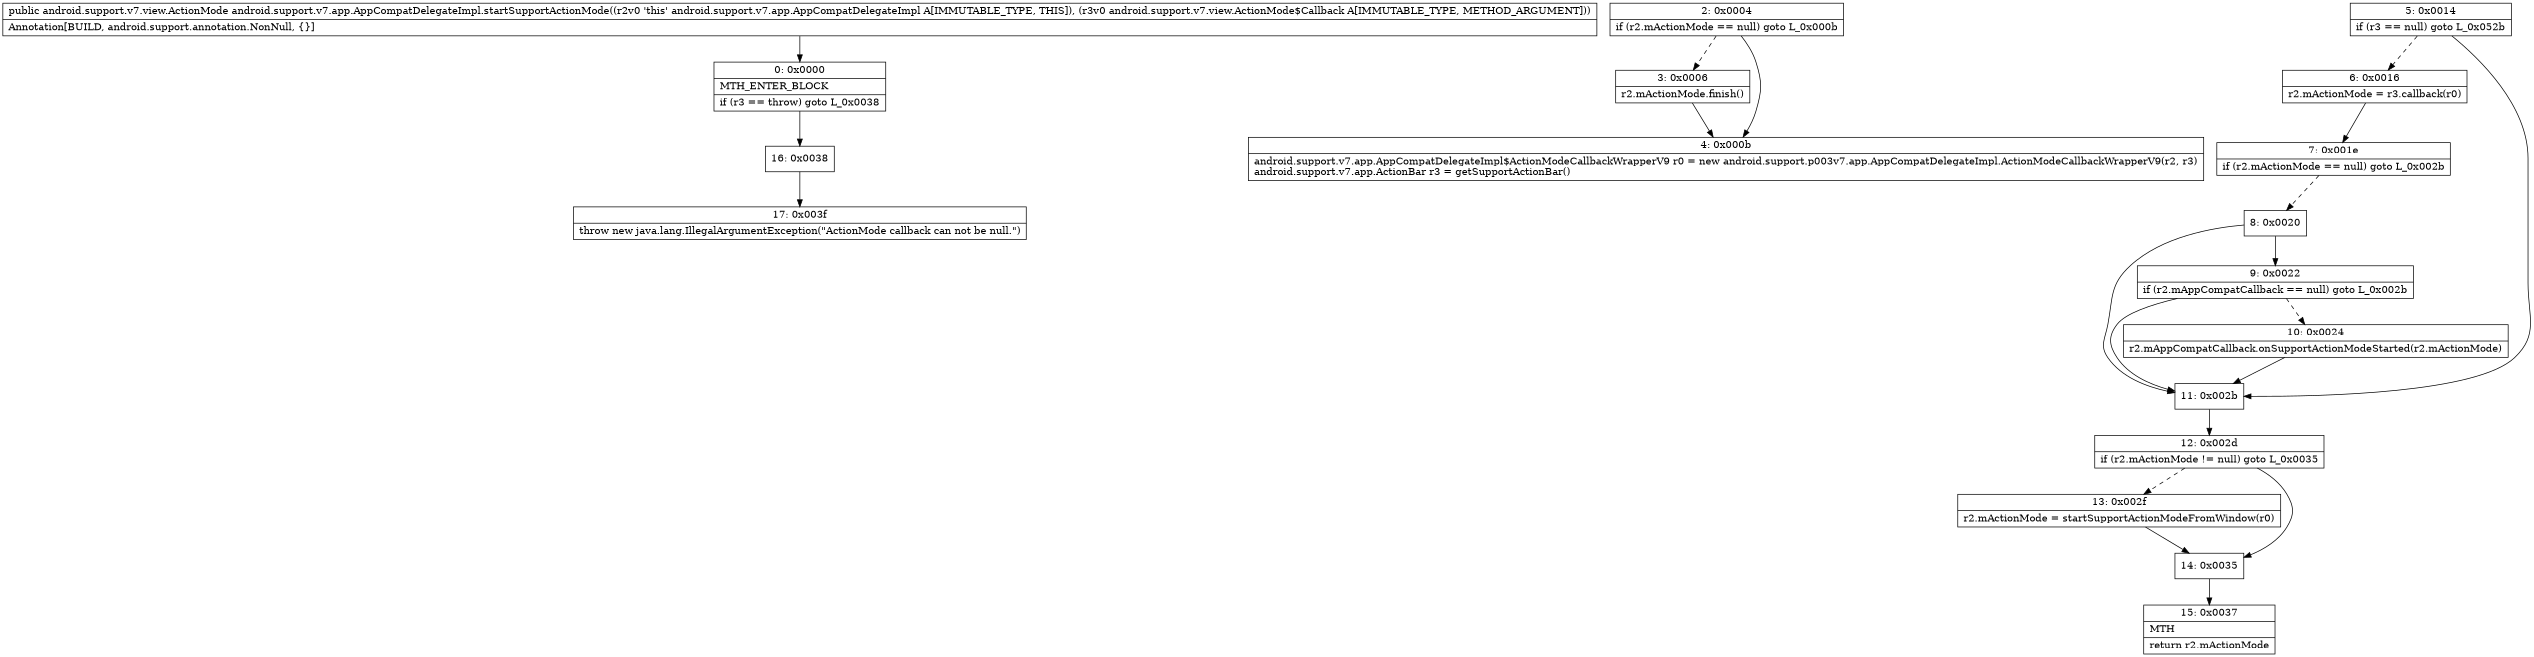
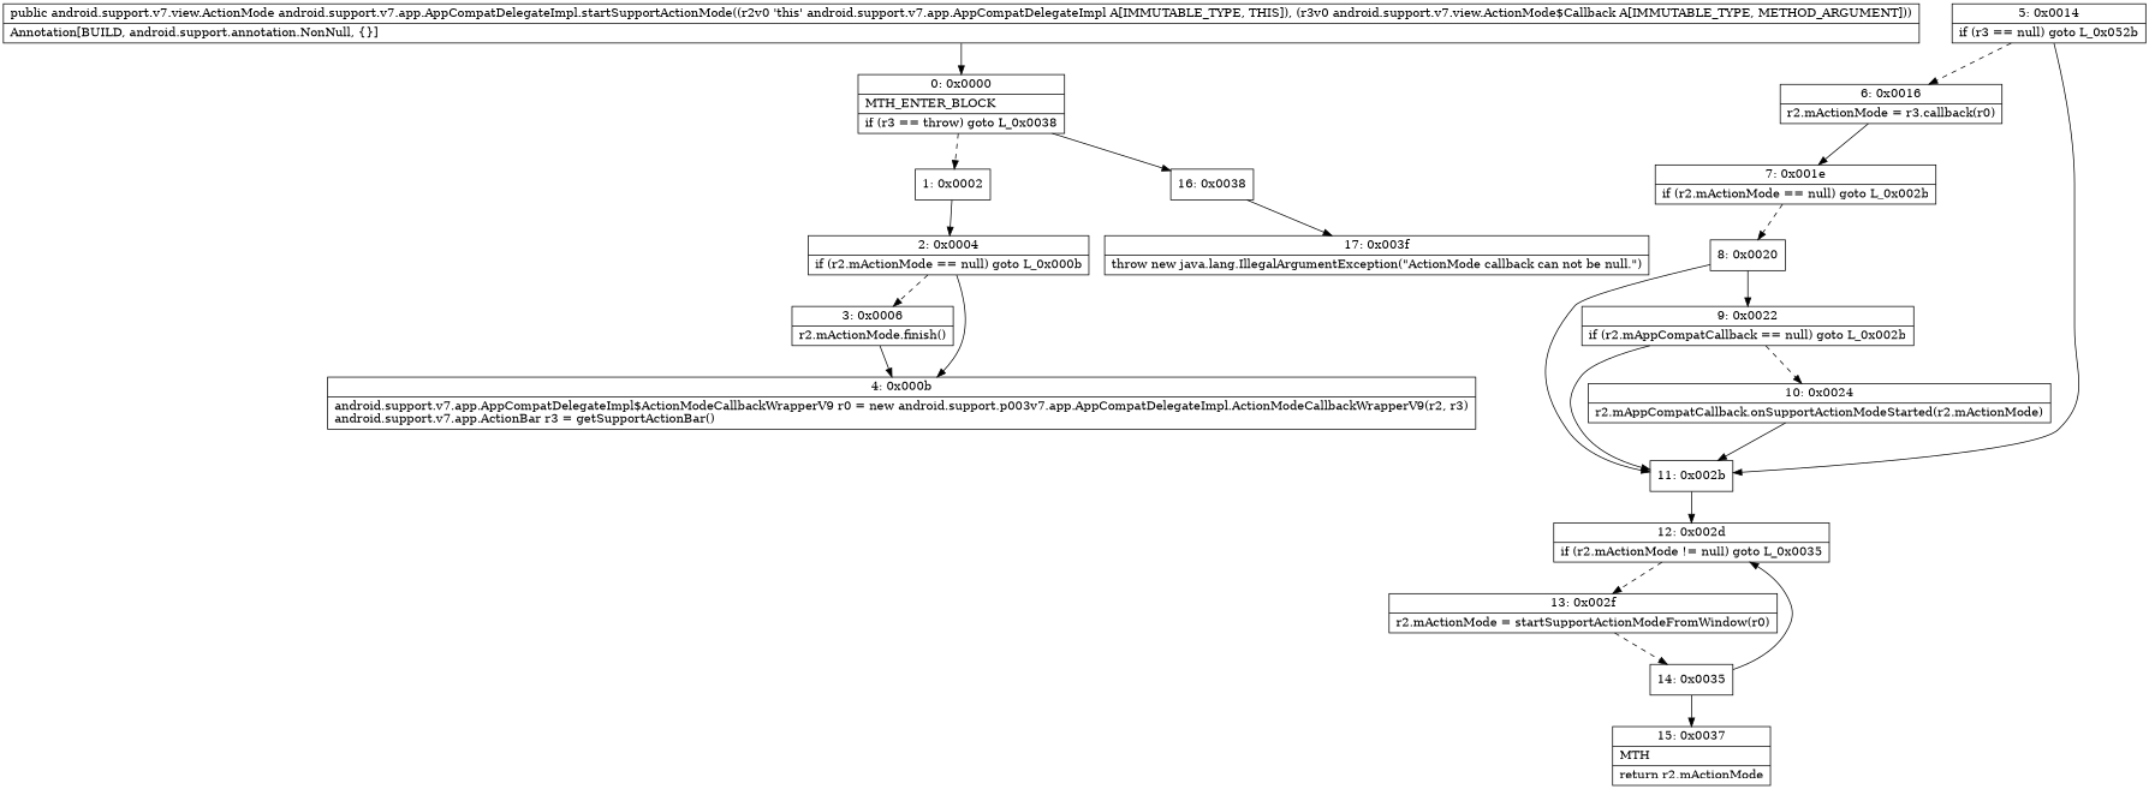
  digraph {
    node [shape=record]
    n1 [label="{0\:\ 0x0000|MTH_ENTER_BLOCK\l|if (r3 == throw) goto L_0x0038\l}"]
+   n2 [label="{1\:\ 0x0002}"]
    n3 [label="{16\:\ 0x0038}"]
    n4 [label="{2\:\ 0x0004|if (r2.mActionMode == null) goto L_0x000b\l}"]
    n5 [label="{17\:\ 0x003f|throw new java.lang.IllegalArgumentException(\"ActionMode callback can not be null.\")\l}"]
    n6 [label="{3\:\ 0x0006|r2.mActionMode.finish()\l}"]
    n7 [label="{4\:\ 0x000b|android.support.v7.app.AppCompatDelegateImpl$ActionModeCallbackWrapperV9 r0 = new android.support.p003v7.app.AppCompatDelegateImpl.ActionModeCallbackWrapperV9(r2, r3)\landroid.support.v7.app.ActionBar r3 = getSupportActionBar()\l}"]
    n8 [label="{5\:\ 0x0014|if (r3 == null) goto L_0x052b\l}"]
    n9 [label="{6\:\ 0x0016|r2.mActionMode = r3.callback(r0)\l}"]
    n10 [label="{11\:\ 0x002b}"]
    n11 [label="{7\:\ 0x001e|if (r2.mActionMode == null) goto L_0x002b\l}"]
    n12 [label="{12\:\ 0x002d|if (r2.mActionMode != null) goto L_0x0035\l}"]
    n13 [label="{8\:\ 0x0020}"]
    n14 [label="{9\:\ 0x0022|if (r2.mAppCompatCallback == null) goto L_0x002b\l}"]
    n15 [label="{10\:\ 0x0024|r2.mAppCompatCallback.onSupportActionModeStarted(r2.mActionMode)\l}"]
    n16 [label="{13\:\ 0x002f|r2.mActionMode = startSupportActionModeFromWindow(r0)\l}"]
    n17 [label="{14\:\ 0x0035}"]
    n18 [label="{15\:\ 0x0037|MTH\l|return r2.mActionMode\l}"]
    n19 [label="{public android.support.v7.view.ActionMode android.support.v7.app.AppCompatDelegateImpl.startSupportActionMode((r2v0 'this' android.support.v7.app.AppCompatDelegateImpl A[IMMUTABLE_TYPE, THIS]), (r3v0 android.support.v7.view.ActionMode$Callback A[IMMUTABLE_TYPE, METHOD_ARGUMENT]))  | Annotation[BUILD, android.support.annotation.NonNull, \{\}]\l}"]
+   n1 -> n2 [style=dashed]
    n1 -> n3
+   n2 -> n4
    n3 -> n5
    n4 -> n6 [style=dashed]
    n4 -> n7
    n6 -> n7
    n8 -> n9 [style=dashed]
    n8 -> n10
    n9 -> n11
    n10 -> n12
    n11 -> n13 [style=dashed]
    n12 -> n16 [style=dashed]
-   n12 -> n17
+   n17 -> n12
    n13 -> n10
    n13 -> n14
    n14 -> n10
    n14 -> n15 [style=dashed]
    n15 -> n10
-   n16 -> n17
+   n16 -> n17 [style=dashed]
    n17 -> n18
    n19 -> n1
  }
